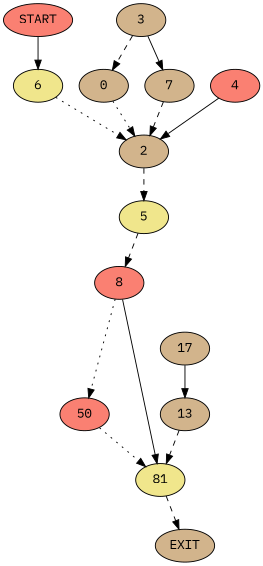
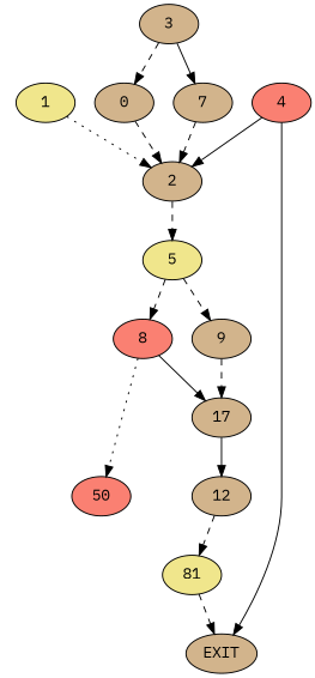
  digraph {
    fontname="IBM Plex Mono"
    node [fillcolor=tan fontname="IBM Plex Mono" style=filled]
    edge [fontname="IBM Plex Mono" style=dashed]
-   n1 [fillcolor=salmon label=START]
-   1 [fillcolor=khaki label=6]
+   1 [fillcolor=khaki]
    2
    n4 [label=EXIT]
    5 [fillcolor=khaki]
    n6 [label=0]
    3
    7
    4 [fillcolor=salmon]
    8 [fillcolor=salmon]
+   9
    n12 [fillcolor=salmon label=50]
    n13 [fillcolor=khaki label=81]
    n14 [label=17]
-   13
-   n1 -> 1 [style=solid]
+   13 [label=12]
    1 -> 2 [style=dotted]
    2 -> 5
    5 -> 8
-   n6 -> 2 [style=dotted]
+   5 -> 9
+   n6 -> 2
    3 -> n6
    3 -> 7 [style=solid]
    7 -> 2
    4 -> 2 [style=solid]
+   4 -> n4 [style=solid]
    8 -> n12 [style=dotted]
-   8 -> n13 [style=solid]
-   n12 -> n13 [style=dotted]
+   8 -> n14 [style=solid]
+   9 -> n14
    n13 -> n4
    n14 -> 13 [style=solid]
    13 -> n13
  }
